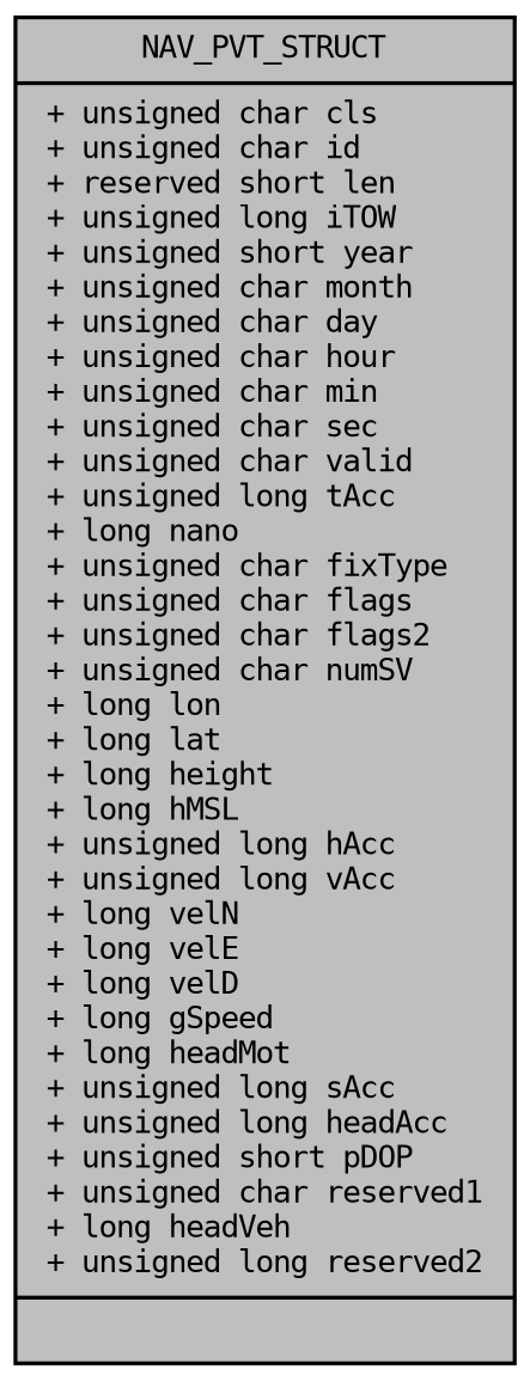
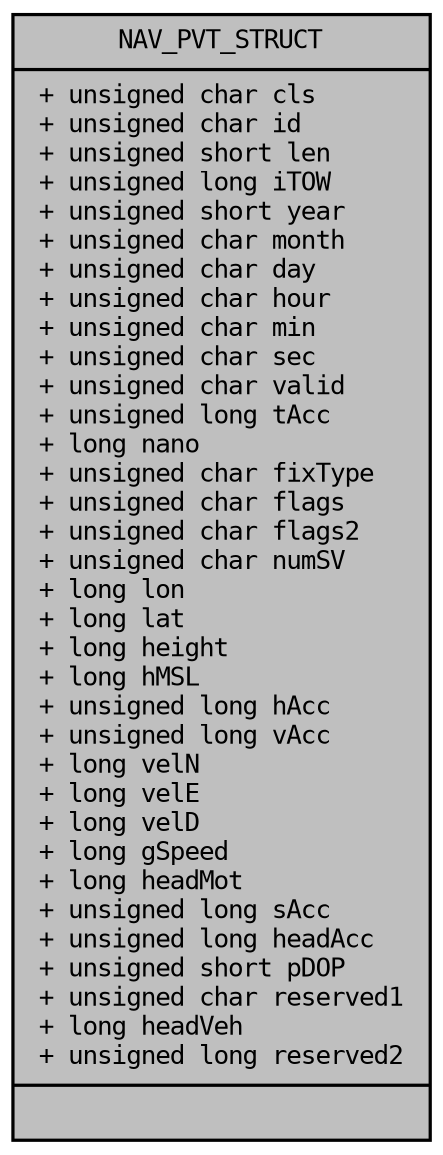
  digraph {
-   n1 [color=black fillcolor=grey75 fontcolor=black fontname=DejaVuSansMono fontsize=8 height=0.2 label="{NAV_PVT_STRUCT\n|+ unsigned char cls\l+ unsigned char id\l+ reserved short len\l+ unsigned long iTOW\l+ unsigned short year\l+ unsigned char month\l+ unsigned char day\l+ unsigned char hour\l+ unsigned char min\l+ unsigned char sec\l+ unsigned char valid\l+ unsigned long tAcc\l+ long nano\l+ unsigned char fixType\l+ unsigned char flags\l+ unsigned char flags2\l+ unsigned char numSV\l+ long lon\l+ long lat\l+ long height\l+ long hMSL\l+ unsigned long hAcc\l+ unsigned long vAcc\l+ long velN\l+ long velE\l+ long velD\l+ long gSpeed\l+ long headMot\l+ unsigned long sAcc\l+ unsigned long headAcc\l+ unsigned short pDOP\l+ unsigned char reserved1\l+ long headVeh\l+ unsigned long reserved2\l|}" shape=record style=filled width=0.4]
+   n1 [color=black fillcolor=grey75 fontcolor=black fontname=DejaVuSansMono fontsize=8 height=0.2 label="{NAV_PVT_STRUCT\n|+ unsigned char cls\l+ unsigned char id\l+ unsigned short len\l+ unsigned long iTOW\l+ unsigned short year\l+ unsigned char month\l+ unsigned char day\l+ unsigned char hour\l+ unsigned char min\l+ unsigned char sec\l+ unsigned char valid\l+ unsigned long tAcc\l+ long nano\l+ unsigned char fixType\l+ unsigned char flags\l+ unsigned char flags2\l+ unsigned char numSV\l+ long lon\l+ long lat\l+ long height\l+ long hMSL\l+ unsigned long hAcc\l+ unsigned long vAcc\l+ long velN\l+ long velE\l+ long velD\l+ long gSpeed\l+ long headMot\l+ unsigned long sAcc\l+ unsigned long headAcc\l+ unsigned short pDOP\l+ unsigned char reserved1\l+ long headVeh\l+ unsigned long reserved2\l|}" shape=record style=filled width=0.4]
  }
